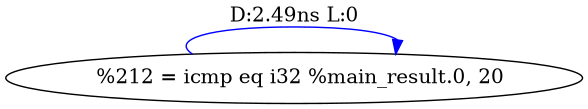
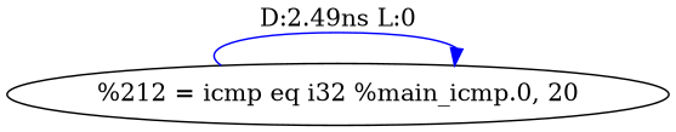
  digraph {
    rankdir=LR
-   n1 [label="  %212 = icmp eq i32 %main_result.0, 20"]
+   n1 [label="%212 = icmp eq i32 %main_icmp.0, 20"]
    n1 -> n1 [color=blue label="D:2.49ns L:0"]
  }
